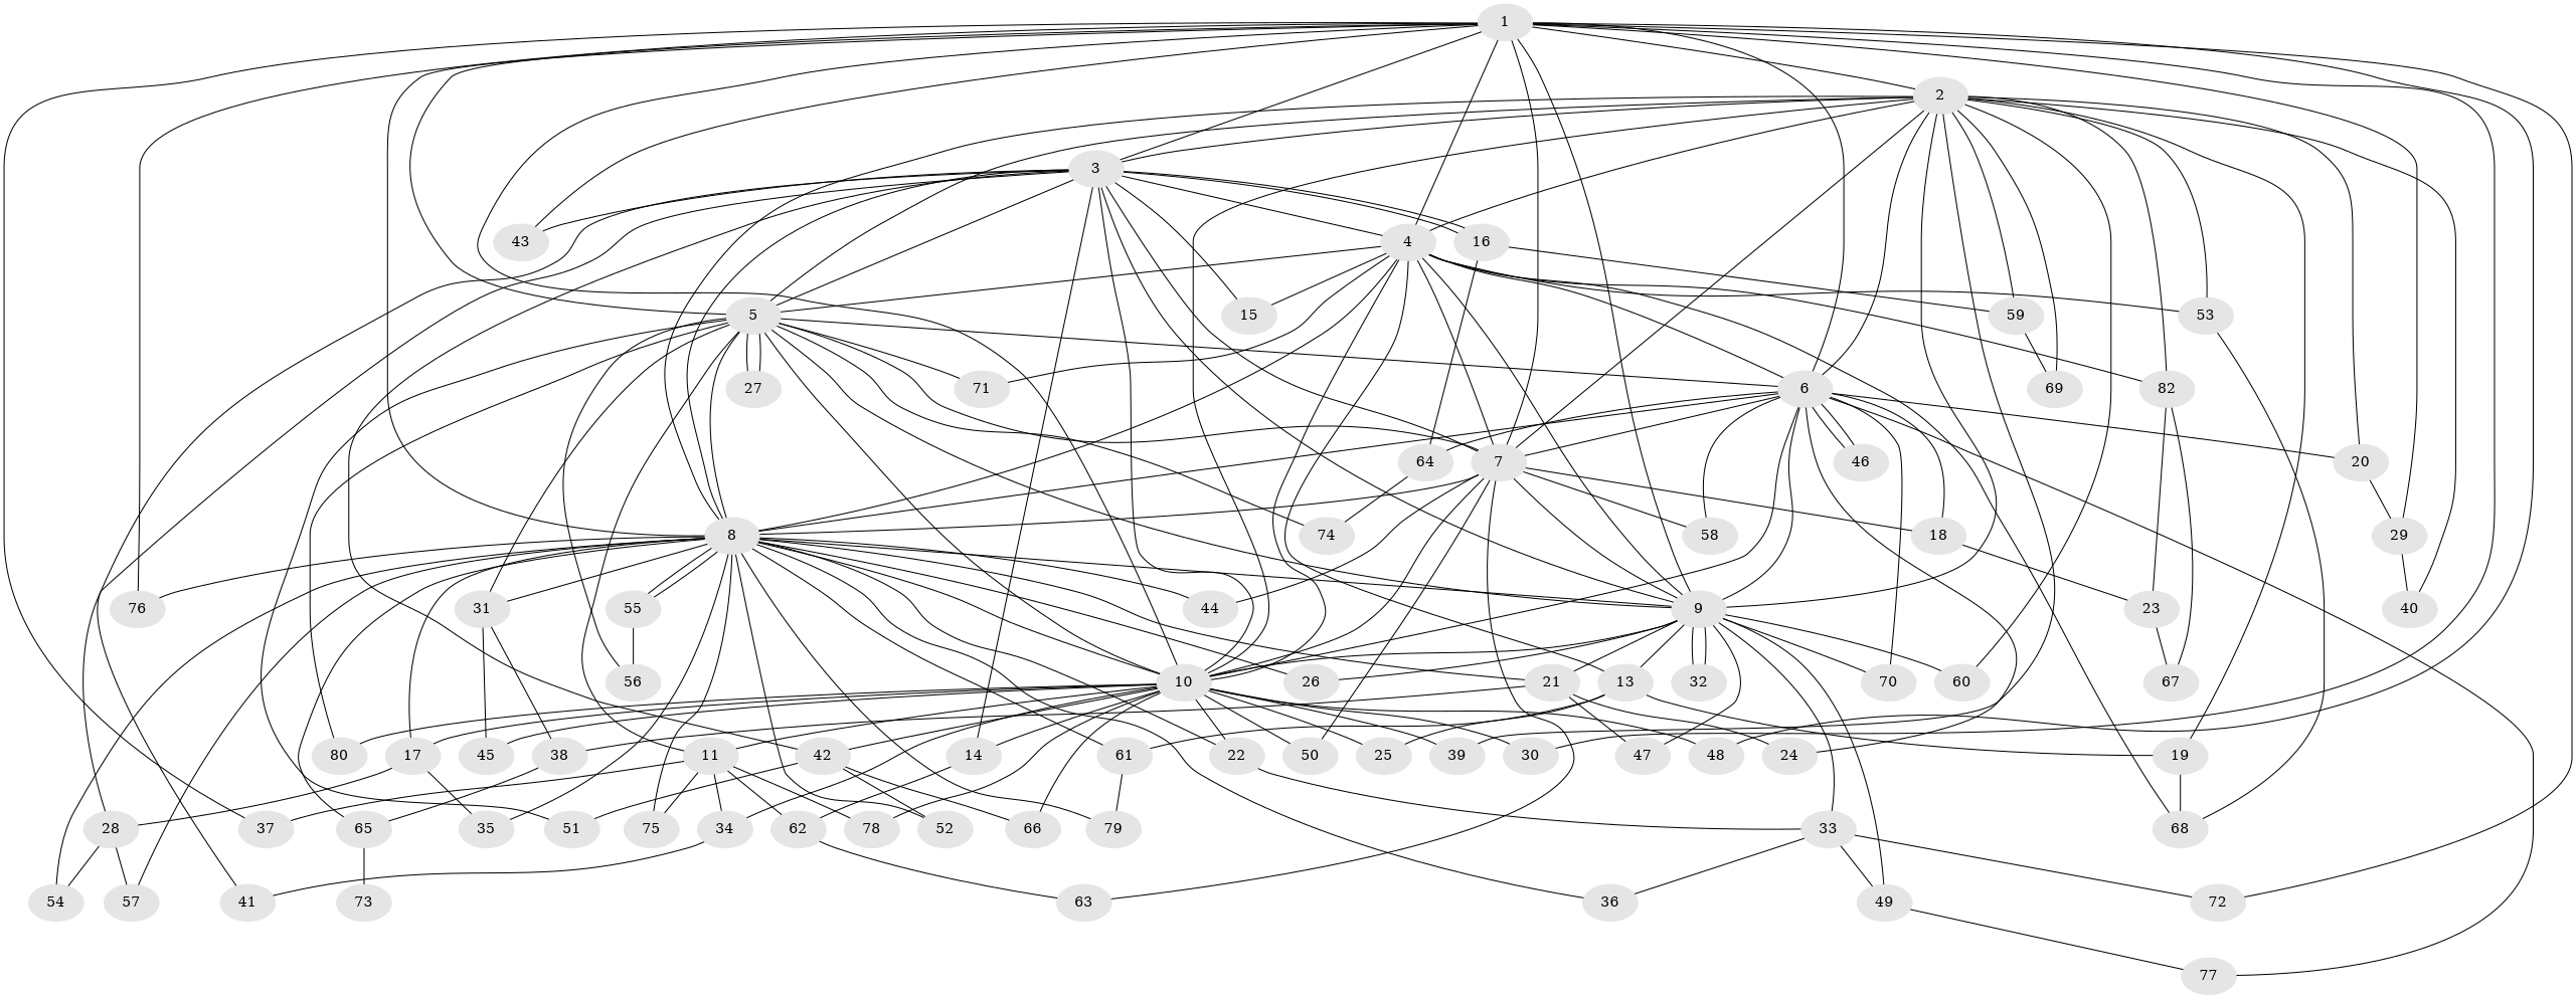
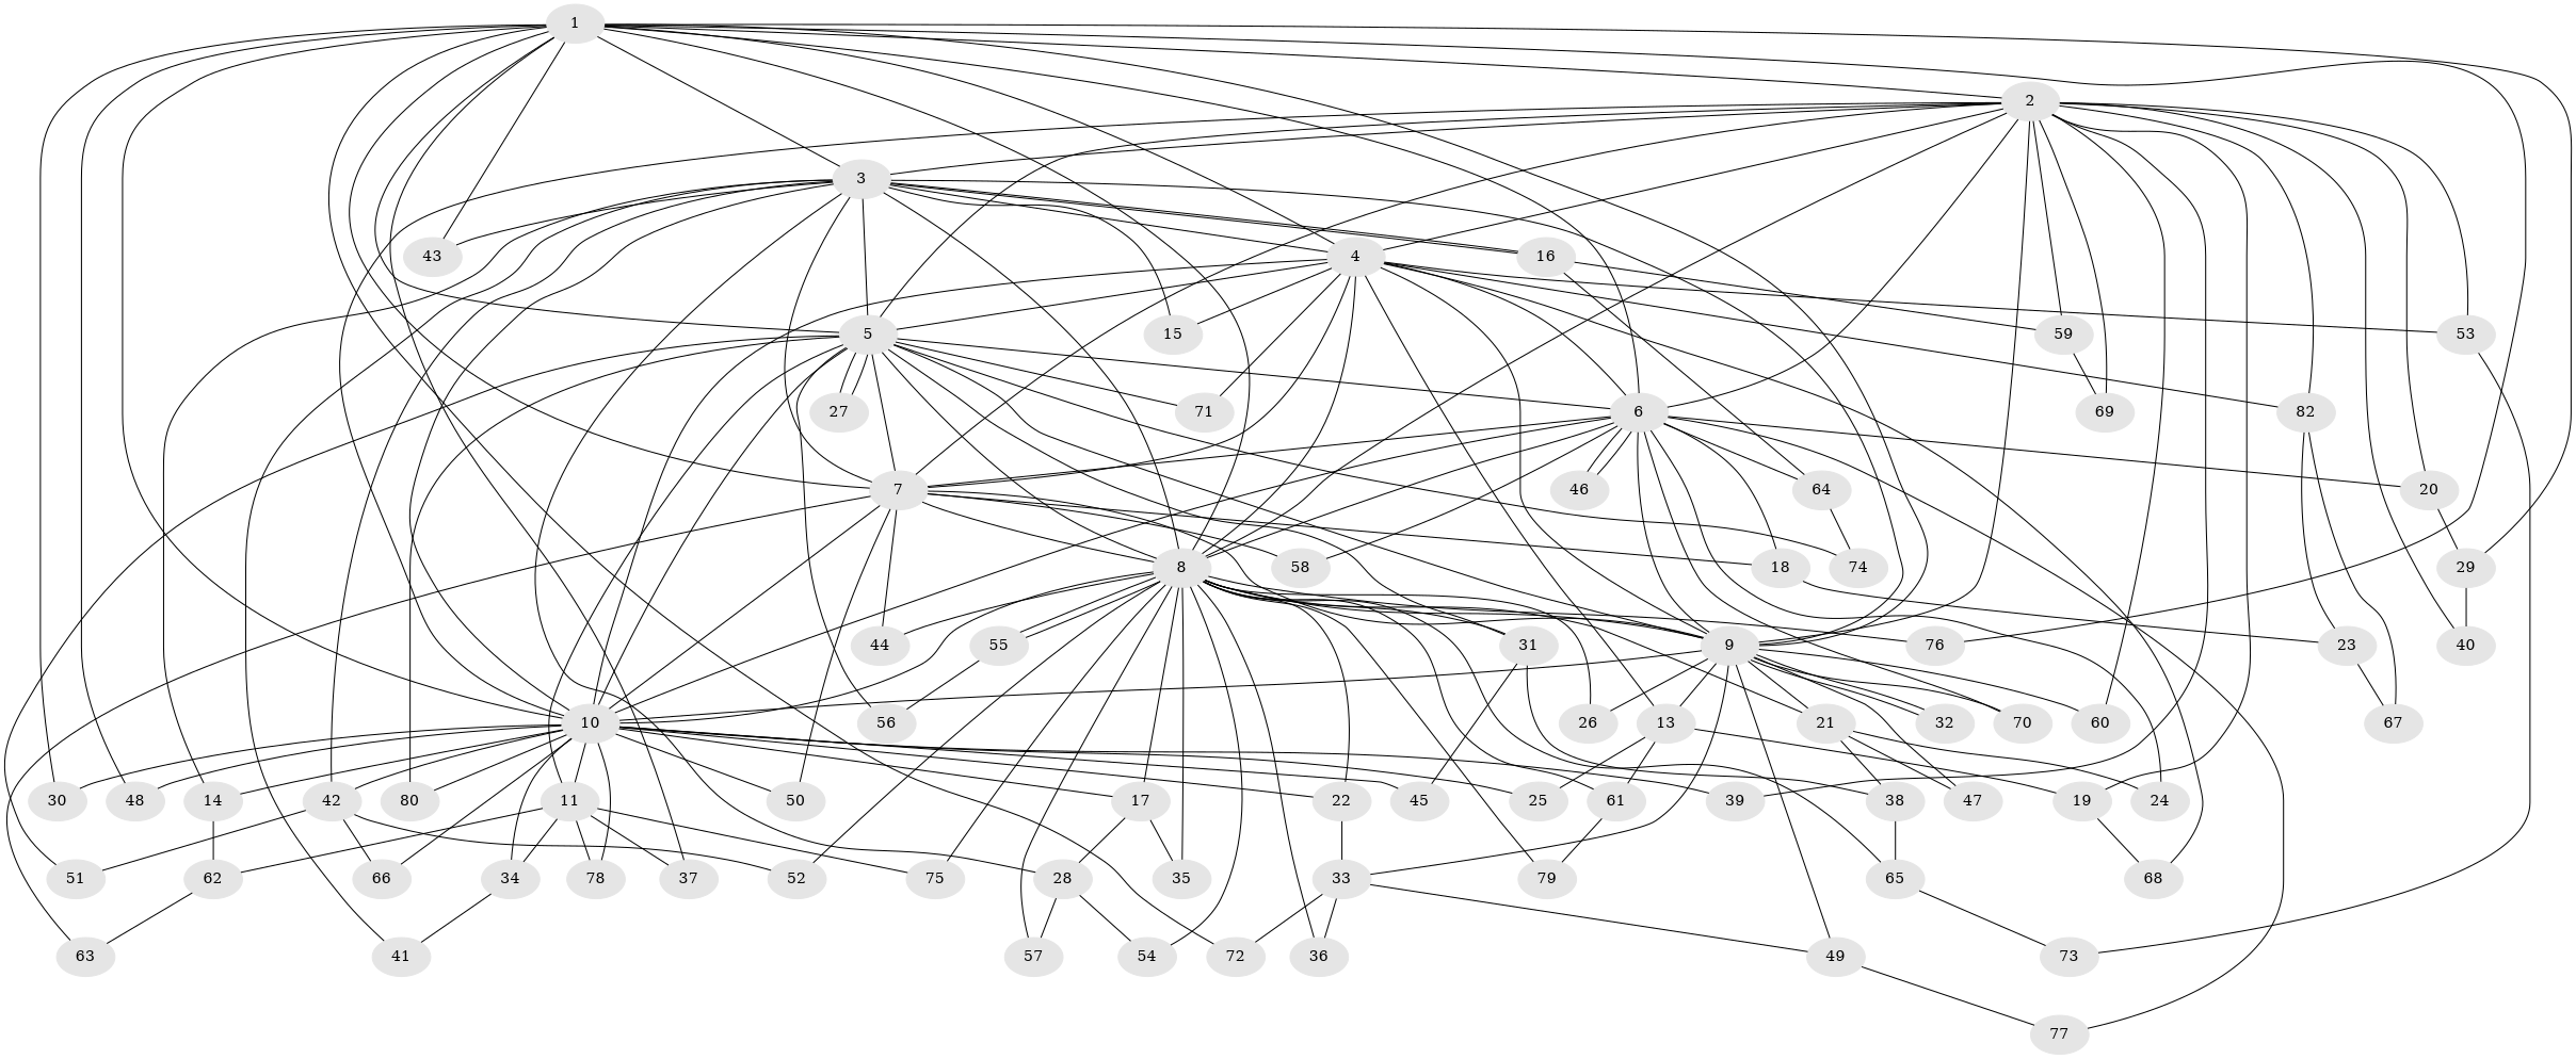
  graph {
    node [color=gray90 style=filled]
    1
    2
    3
    4
    5
    6
    7
    8
    9
    10
    29
    30
    37
    43
    48
    72
    76
    n18 [label=82]
    19
    20
    39
    40
    53
    59
    60
    69
    14
    15
    16
    28
    41
    42
    13
    68
    71
    11
    27
    31
    51
    56
    74
    80
    18
    24
    46
    58
    64
    70
    77
    44
    50
    63
    17
    21
    22
    26
    35
    36
    52
    54
    55
    57
    61
    65
    75
    79
    32
    33
    47
    49
    25
    34
    45
    66
    78
    23
    67
    73
    62
    38
    1 -- 2
    1 -- 3
    1 -- 4
    1 -- 5
    1 -- 6
    1 -- 7
    1 -- 8
    1 -- 9
    1 -- 10
    1 -- 29
    1 -- 30
    1 -- 37
    1 -- 43
    1 -- 48
    1 -- 72
    1 -- 76
    2 -- 3
    2 -- 4
    2 -- 5
    2 -- 6
    2 -- 7
    2 -- 8
    2 -- 9
    2 -- 10
    2 -- n18
    2 -- 19
    2 -- 20
    2 -- 39
    2 -- 40
    2 -- 53
    2 -- 59
    2 -- 60
    2 -- 69
    3 -- 4
    3 -- 5
    3 -- 7
    3 -- 8
    3 -- 9
    3 -- 10
    3 -- 43
    3 -- 14
    3 -- 15
    3 -- 16
    3 -- 16
    3 -- 28
    3 -- 41
    3 -- 42
    4 -- 5
    4 -- 6
    4 -- 7
    4 -- 8
    4 -- 9
    4 -- 10
    4 -- n18
    4 -- 53
    4 -- 15
    4 -- 13
    4 -- 68
    4 -- 71
    5 -- 6
    5 -- 7
    5 -- 8
    5 -- 9
    5 -- 10
    5 -- 71
    5 -- 11
    5 -- 27
    5 -- 27
    5 -- 31
    5 -- 51
    5 -- 56
    5 -- 74
    5 -- 80
    6 -- 7
    6 -- 8
    6 -- 9
    6 -- 10
    6 -- 20
    6 -- 18
    6 -- 24
    6 -- 46
    6 -- 46
    6 -- 58
    6 -- 64
    6 -- 70
    6 -- 77
    7 -- 8
    7 -- 9
    7 -- 10
    7 -- 18
    7 -- 58
    7 -- 44
    7 -- 50
    7 -- 63
    8 -- 9
    8 -- 10
    8 -- 76
    8 -- 31
    8 -- 44
    8 -- 17
    8 -- 21
    8 -- 22
    8 -- 26
    8 -- 35
    8 -- 36
    8 -- 52
    8 -- 54
    8 -- 55
    8 -- 55
    8 -- 57
    8 -- 61
    8 -- 65
    8 -- 75
    8 -- 79
    9 -- 10
    9 -- 60
    9 -- 13
    9 -- 70
    9 -- 21
    9 -- 26
    9 -- 32
    9 -- 32
    9 -- 33
    9 -- 47
    9 -- 49
    10 -- 30
    10 -- 48
    10 -- 39
    10 -- 14
    10 -- 42
    10 -- 11
    10 -- 80
    10 -- 50
    10 -- 17
    10 -- 22
    10 -- 25
    10 -- 34
    10 -- 45
    10 -- 66
    10 -- 78
    29 -- 40
    n18 -- 23
    n18 -- 67
    19 -- 68
    20 -- 29
-   53 -- 68
+   53 -- 73
    59 -- 69
    14 -- 62
    16 -- 59
    16 -- 64
    28 -- 54
    28 -- 57
    42 -- 51
    42 -- 52
    42 -- 66
    13 -- 19
    13 -- 61
    13 -- 25
    11 -- 37
    11 -- 75
    11 -- 34
    11 -- 78
    11 -- 62
    31 -- 45
    31 -- 38
    18 -- 23
    64 -- 74
    17 -- 28
    17 -- 35
    21 -- 24
    21 -- 47
    21 -- 38
    22 -- 33
    55 -- 56
    61 -- 79
    65 -- 73
    33 -- 72
    33 -- 36
    33 -- 49
    49 -- 77
    34 -- 41
    23 -- 67
    62 -- 63
    38 -- 65
  }
